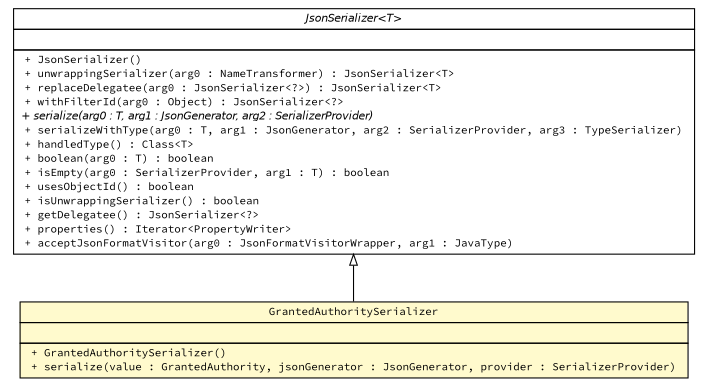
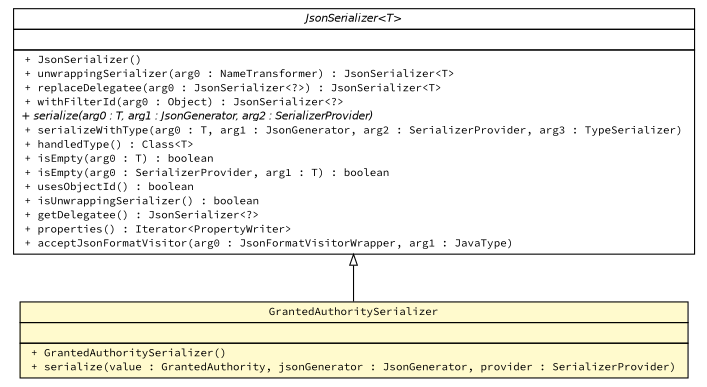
  digraph {
    nodesep=0.25
    ranksep=0.5
    fontname="Source Code Pro"
    node [fontcolor=black fontname="Source Code Pro" fontsize=10.0 shape=plaintext]
    n1 [label=<<table title="com.yirendai.oss.lib.common.SpringSecurityJackson2Module.GrantedAuthoritySerializer" border="0" cellborder="1" cellspacing="0" cellpadding="2" port="p" bgcolor="lemonChiffon" href="./SpringSecurityJackson2Module.GrantedAuthoritySerializer.html"> 		<tr><td><table border="0" cellspacing="0" cellpadding="1"> <tr><td align="center" balign="center"> GrantedAuthoritySerializer </td></tr> 		</table></td></tr> 		<tr><td><table border="0" cellspacing="0" cellpadding="1"> <tr><td align="left" balign="left">  </td></tr> 		</table></td></tr> 		<tr><td><table border="0" cellspacing="0" cellpadding="1"> <tr><td align="left" balign="left"> + GrantedAuthoritySerializer() </td></tr> <tr><td align="left" balign="left"> + serialize(value : GrantedAuthority, jsonGenerator : JsonGenerator, provider : SerializerProvider) </td></tr> 		</table></td></tr> 		</table>>]
-   n2 [label=<<table title="com.fasterxml.jackson.databind.JsonSerializer" border="0" cellborder="1" cellspacing="0" cellpadding="2" port="p" href="http://java.sun.com/j2se/1.4.2/docs/api/com/fasterxml/jackson/databind/JsonSerializer.html"> 		<tr><td><table border="0" cellspacing="0" cellpadding="1"> <tr><td align="center" balign="center"><font face="Helvetica-Oblique"> JsonSerializer&lt;T&gt; </font></td></tr> 		</table></td></tr> 		<tr><td><table border="0" cellspacing="0" cellpadding="1"> <tr><td align="left" balign="left">  </td></tr> 		</table></td></tr> 		<tr><td><table border="0" cellspacing="0" cellpadding="1"> <tr><td align="left" balign="left"> + JsonSerializer() </td></tr> <tr><td align="left" balign="left"> + unwrappingSerializer(arg0 : NameTransformer) : JsonSerializer&lt;T&gt; </td></tr> <tr><td align="left" balign="left"> + replaceDelegatee(arg0 : JsonSerializer&lt;?&gt;) : JsonSerializer&lt;T&gt; </td></tr> <tr><td align="left" balign="left"> + withFilterId(arg0 : Object) : JsonSerializer&lt;?&gt; </td></tr> <tr><td align="left" balign="left"><font face="Helvetica-Oblique" point-size="10.0"> + serialize(arg0 : T, arg1 : JsonGenerator, arg2 : SerializerProvider) </font></td></tr> <tr><td align="left" balign="left"> + serializeWithType(arg0 : T, arg1 : JsonGenerator, arg2 : SerializerProvider, arg3 : TypeSerializer) </td></tr> <tr><td align="left" balign="left"> + handledType() : Class&lt;T&gt; </td></tr> <tr><td align="left" balign="left"> + boolean(arg0 : T) : boolean </td></tr> <tr><td align="left" balign="left"> + isEmpty(arg0 : SerializerProvider, arg1 : T) : boolean </td></tr> <tr><td align="left" balign="left"> + usesObjectId() : boolean </td></tr> <tr><td align="left" balign="left"> + isUnwrappingSerializer() : boolean </td></tr> <tr><td align="left" balign="left"> + getDelegatee() : JsonSerializer&lt;?&gt; </td></tr> <tr><td align="left" balign="left"> + properties() : Iterator&lt;PropertyWriter&gt; </td></tr> <tr><td align="left" balign="left"> + acceptJsonFormatVisitor(arg0 : JsonFormatVisitorWrapper, arg1 : JavaType) </td></tr> 		</table></td></tr> 		</table>>]
+   n2 [label=<<table title="com.fasterxml.jackson.databind.JsonSerializer" border="0" cellborder="1" cellspacing="0" cellpadding="2" port="p" href="http://java.sun.com/j2se/1.4.2/docs/api/com/fasterxml/jackson/databind/JsonSerializer.html"> 		<tr><td><table border="0" cellspacing="0" cellpadding="1"> <tr><td align="center" balign="center"><font face="Helvetica-Oblique"> JsonSerializer&lt;T&gt; </font></td></tr> 		</table></td></tr> 		<tr><td><table border="0" cellspacing="0" cellpadding="1"> <tr><td align="left" balign="left">  </td></tr> 		</table></td></tr> 		<tr><td><table border="0" cellspacing="0" cellpadding="1"> <tr><td align="left" balign="left"> + JsonSerializer() </td></tr> <tr><td align="left" balign="left"> + unwrappingSerializer(arg0 : NameTransformer) : JsonSerializer&lt;T&gt; </td></tr> <tr><td align="left" balign="left"> + replaceDelegatee(arg0 : JsonSerializer&lt;?&gt;) : JsonSerializer&lt;T&gt; </td></tr> <tr><td align="left" balign="left"> + withFilterId(arg0 : Object) : JsonSerializer&lt;?&gt; </td></tr> <tr><td align="left" balign="left"><font face="Helvetica-Oblique" point-size="10.0"> + serialize(arg0 : T, arg1 : JsonGenerator, arg2 : SerializerProvider) </font></td></tr> <tr><td align="left" balign="left"> + serializeWithType(arg0 : T, arg1 : JsonGenerator, arg2 : SerializerProvider, arg3 : TypeSerializer) </td></tr> <tr><td align="left" balign="left"> + handledType() : Class&lt;T&gt; </td></tr> <tr><td align="left" balign="left"> + isEmpty(arg0 : T) : boolean </td></tr> <tr><td align="left" balign="left"> + isEmpty(arg0 : SerializerProvider, arg1 : T) : boolean </td></tr> <tr><td align="left" balign="left"> + usesObjectId() : boolean </td></tr> <tr><td align="left" balign="left"> + isUnwrappingSerializer() : boolean </td></tr> <tr><td align="left" balign="left"> + getDelegatee() : JsonSerializer&lt;?&gt; </td></tr> <tr><td align="left" balign="left"> + properties() : Iterator&lt;PropertyWriter&gt; </td></tr> <tr><td align="left" balign="left"> + acceptJsonFormatVisitor(arg0 : JsonFormatVisitorWrapper, arg1 : JavaType) </td></tr> 		</table></td></tr> 		</table>>]
    n2 -> n1 [arrowtail=empty dir=back fontname="Source Code Pro" fontsize=10 headport=p labelfontname=Helvetica labelfontsize=10 tailport=p]
  }
